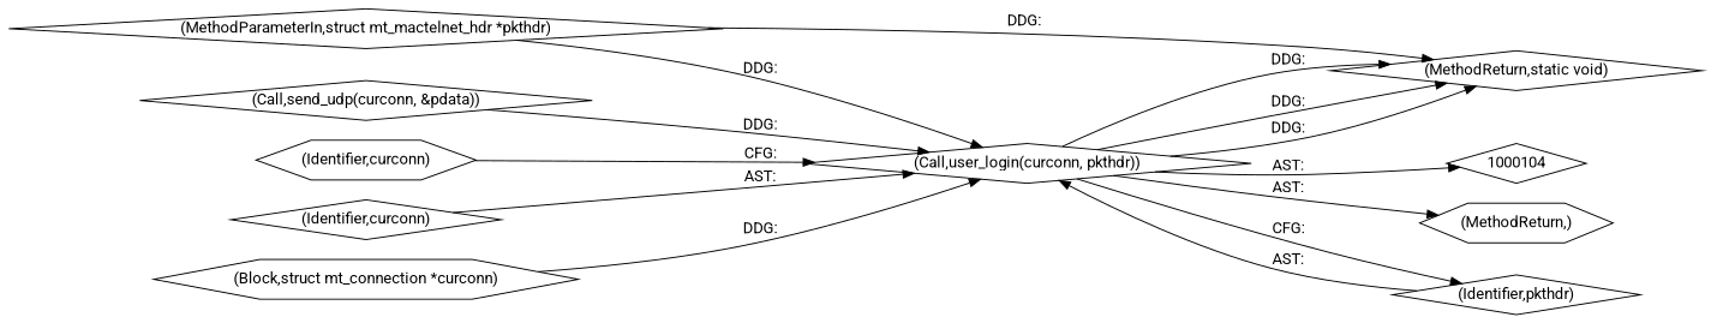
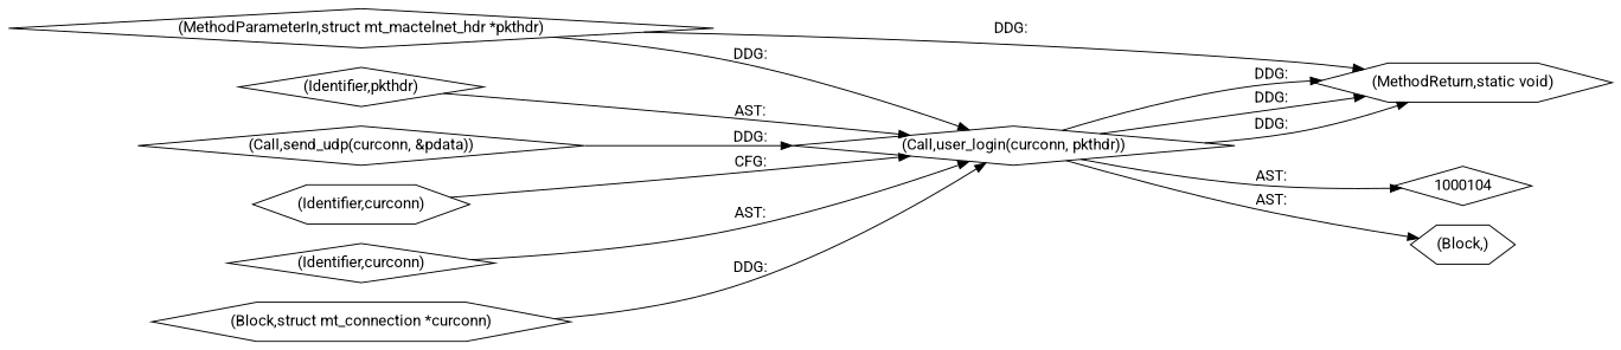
  digraph {
    fontname=Roboto
    rankdir=LR
    node [fontname=Roboto shape=diamond]
    edge [fontname=Roboto]
    n1 [label="(MethodParameterIn,struct mt_mactelnet_hdr *pkthdr)"]
    n2 [label="(Call,user_login(curconn, pkthdr))"]
-   n3 [label="(MethodReturn,static void)"]
+   n3 [label="(MethodReturn,static void)" shape=hexagon]
    1000104
-   n5 [label="(MethodReturn,)" shape=hexagon]
+   n5 [label="(Block,)" shape=hexagon]
    n6 [label="(Identifier,pkthdr)"]
    n7 [label="(Call,send_udp(curconn, &pdata))"]
    n8 [label="(Identifier,curconn)" shape=hexagon]
    n9 [label="(Identifier,curconn)"]
    n10 [label="(Block,struct mt_connection *curconn)" shape=hexagon]
    n1 -> n2 [label="DDG: "]
    n1 -> n3 [label="DDG: "]
    n2 -> n3 [label="DDG: "]
    n2 -> n3 [label="DDG: "]
    n2 -> n3 [label="DDG: "]
    n2 -> 1000104 [label="AST: "]
    n2 -> n5 [label="AST: "]
-   n2 -> n6 [label="CFG: "]
    n6 -> n2 [label="AST: "]
    n7 -> n2 [label="DDG: "]
    n8 -> n2 [label="CFG: "]
    n9 -> n2 [label="AST: "]
    n10 -> n2 [label="DDG: "]
  }
